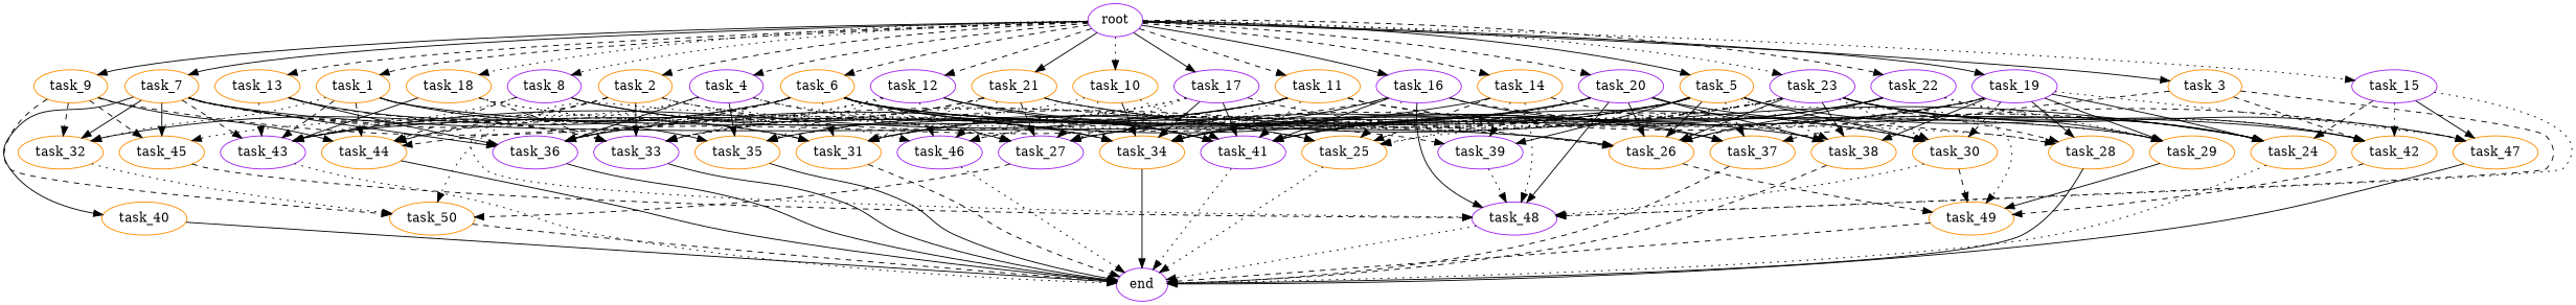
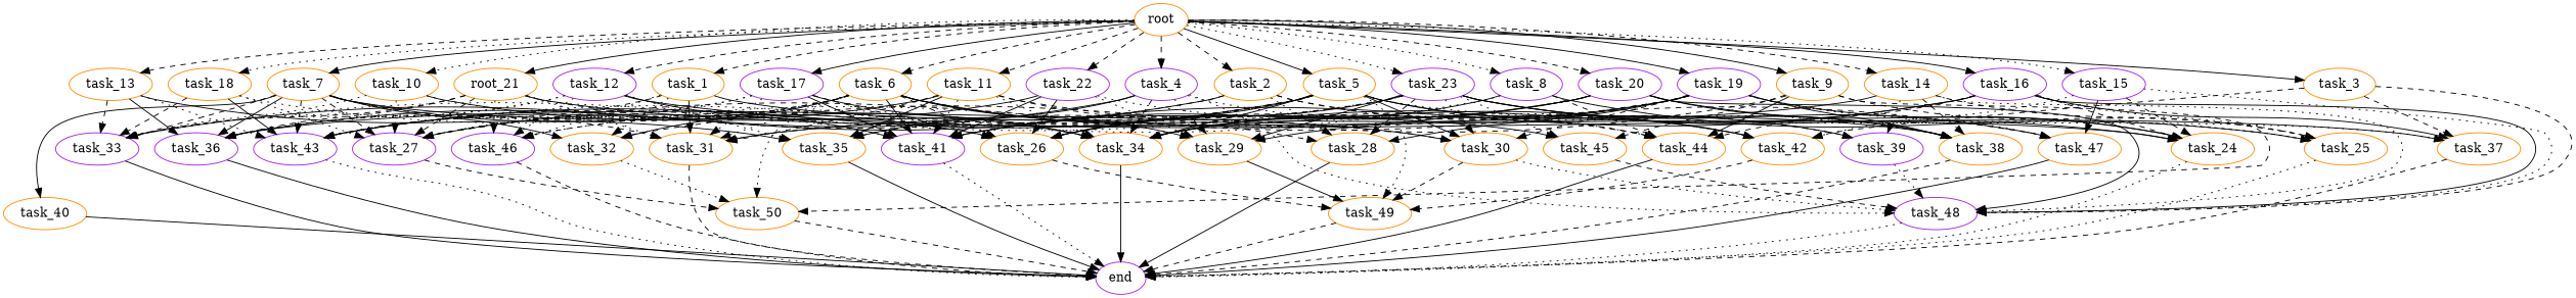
  digraph {
    node [color=darkorange]
    edge [style=solid]
-   root [color=purple]
+   root
    task_1
    task_2
    task_3
    task_4 [color=purple]
    task_5
    task_6
    task_7
    task_8 [color=purple]
    task_9
    task_10
    task_11
    task_12 [color=purple]
    task_13
    task_14
    task_15 [color=purple]
    task_16 [color=purple]
    task_17 [color=purple]
    task_18
    task_19 [color=purple]
    task_20 [color=purple]
-   task_21
+   task_21 [label=root_21]
    task_22 [color=purple]
    task_23 [color=purple]
    task_31
    task_32
    task_38
    task_43 [color=purple]
    task_44
    task_46 [color=purple]
    task_28
    task_33 [color=purple]
    task_39 [color=purple]
    task_37
    task_42
    task_48 [color=purple]
    task_29
    task_34
    task_35
    task_36 [color=purple]
    task_26
    task_27 [color=purple]
    task_30
    task_49
    task_41 [color=purple]
    task_50
    task_40
    task_45
    task_25
    task_47
    task_24
    end [color=purple]
    root -> task_1 [style=dashed]
    root -> task_2 [style=dashed]
    root -> task_3
    root -> task_4 [style=dashed]
    root -> task_5
    root -> task_6 [style=dashed]
    root -> task_7
    root -> task_8 [style=dotted]
    root -> task_9
    root -> task_10 [style=dotted]
    root -> task_11 [style=dashed]
    root -> task_12 [style=dashed]
    root -> task_13 [style=dashed]
    root -> task_14 [style=dashed]
    root -> task_15 [style=dotted]
    root -> task_16
    root -> task_17
    root -> task_18 [style=dotted]
    root -> task_19
    root -> task_20 [style=dashed]
    root -> task_21
    root -> task_22 [style=dashed]
    root -> task_23 [style=dotted]
    task_1 -> task_31
    task_1 -> task_32 [style=dotted]
    task_1 -> task_38
    task_1 -> task_43 [style=dashed]
-   task_1 -> task_44 [style=dashed]
    task_1 -> task_46 [style=dotted]
    task_2 -> task_43 [style=dashed]
    task_2 -> task_44 [style=dashed]
    task_2 -> task_28 [style=dotted]
    task_2 -> task_33
    task_2 -> task_39 [style=dashed]
    task_3 -> task_37 [style=dashed]
    task_3 -> task_42 [style=dashed]
    task_3 -> task_48 [style=dashed]
    task_4 -> task_44 [style=dotted]
    task_4 -> task_48 [style=dotted]
    task_4 -> task_29 [style=dotted]
    task_4 -> task_34 [style=dashed]
    task_4 -> task_35
    task_4 -> task_36
    task_5 -> task_31 [style=dashed]
    task_5 -> task_38 [style=dotted]
    task_5 -> task_43
    task_5 -> task_46 [style=dashed]
    task_5 -> task_39
    task_5 -> task_37 [style=dotted]
    task_5 -> task_42
    task_5 -> task_34
    task_5 -> task_26
    task_5 -> task_27 [style=dashed]
    task_5 -> task_30
    task_5 -> task_49 [style=dotted]
    task_6 -> task_31 [style=dotted]
    task_6 -> task_32
    task_6 -> task_43 [style=dotted]
    task_6 -> task_44 [style=dashed]
    task_6 -> task_42
    task_6 -> task_29
    task_6 -> task_36 [style=dashed]
    task_6 -> task_26 [style=dashed]
    task_6 -> task_27 [style=dashed]
    task_6 -> task_30
    task_6 -> task_41
    task_6 -> task_50 [style=dotted]
    task_7 -> task_31 [style=dashed]
    task_7 -> task_32
    task_7 -> task_43 [style=dashed]
    task_7 -> task_33 [style=dashed]
    task_7 -> task_36
    task_7 -> task_26
    task_7 -> task_27 [style=dashed]
    task_7 -> task_40
    task_7 -> task_45
    task_8 -> task_43 [style=dotted]
    task_8 -> task_44 [style=dashed]
    task_8 -> task_34
    task_8 -> task_25
    task_9 -> task_32 [style=dashed]
    task_9 -> task_44
    task_9 -> task_50 [style=dashed]
    task_9 -> task_45 [style=dashed]
    task_9 -> task_25 [style=dashed]
    task_10 -> task_33 [style=dotted]
    task_10 -> task_34
    task_10 -> task_27 [style=dotted]
    task_10 -> task_41 [style=dotted]
    task_11 -> task_31 [style=dashed]
    task_11 -> task_43
    task_11 -> task_28 [style=dashed]
    task_11 -> task_34 [style=dotted]
    task_11 -> task_35
    task_11 -> task_41 [style=dotted]
    task_11 -> task_47 [style=dashed]
    task_12 -> task_46 [style=dotted]
    task_12 -> task_33 [style=dotted]
    task_12 -> task_37
    task_12 -> task_35 [style=dotted]
    task_12 -> task_36 [style=dotted]
    task_12 -> task_41
    task_13 -> task_43 [style=dotted]
    task_13 -> task_33 [style=dashed]
    task_13 -> task_35
    task_13 -> task_36
    task_14 -> task_38 [style=dashed]
    task_14 -> task_39 [style=dotted]
    task_14 -> task_48 [style=dotted]
    task_14 -> task_36
    task_14 -> task_25 [style=dashed]
    task_15 -> task_42 [style=dotted]
    task_15 -> task_48 [style=dotted]
    task_15 -> task_47
    task_15 -> task_24 [style=dashed]
    task_16 -> task_44 [style=dashed]
    task_16 -> task_37
    task_16 -> task_48
    task_16 -> task_34
    task_16 -> task_41
    task_16 -> task_25 [style=dotted]
    task_16 -> task_24 [style=dashed]
    task_17 -> task_31 [style=dotted]
    task_17 -> task_33 [style=dotted]
    task_17 -> task_34
    task_17 -> task_26 [style=dashed]
    task_17 -> task_27 [style=dotted]
    task_17 -> task_41
    task_18 -> task_43
    task_18 -> task_33 [style=dashed]
    task_18 -> task_34 [style=dotted]
    task_18 -> task_27 [style=dotted]
    task_19 -> task_38
    task_19 -> task_28
    task_19 -> task_29
    task_19 -> task_34
    task_19 -> task_26 [style=dashed]
    task_19 -> task_27 [style=dashed]
    task_19 -> task_30 [style=dashed]
    task_19 -> task_25 [style=dotted]
    task_19 -> task_47 [style=dotted]
    task_19 -> task_24
    task_20 -> task_31
    task_20 -> task_38
    task_20 -> task_46 [style=dotted]
    task_20 -> task_48
    task_20 -> task_34 [style=dotted]
    task_20 -> task_26
    task_20 -> task_41
    task_20 -> task_25 [style=dotted]
    task_20 -> task_24
    task_21 -> task_31 [style=dotted]
    task_21 -> task_46 [style=dotted]
    task_21 -> task_33 [style=dashed]
    task_21 -> task_36 [style=dashed]
    task_21 -> task_27 [style=dashed]
    task_21 -> task_30 [style=dashed]
    task_21 -> task_24
    task_22 -> task_42 [style=dotted]
    task_22 -> task_29 [style=dotted]
    task_22 -> task_26
    task_22 -> task_27
    task_22 -> task_41
    task_23 -> task_38
    task_23 -> task_28 [style=dashed]
    task_23 -> task_33 [style=dotted]
    task_23 -> task_29
    task_23 -> task_35 [style=dashed]
    task_23 -> task_26
    task_23 -> task_30 [style=dotted]
    task_23 -> task_41 [style=dashed]
    task_23 -> task_45 [style=dotted]
    task_23 -> task_47
    task_23 -> task_24
    task_31 -> end [style=dashed]
    task_32 -> task_50 [style=dotted]
    task_38 -> end [style=dashed]
    task_43 -> end [style=dotted]
    task_44 -> end
-   task_46 -> end [style=dotted]
+   task_46 -> end [style=dashed]
    task_28 -> end
    task_33 -> end
    task_39 -> task_48 [style=dotted]
    task_37 -> end [style=dashed]
    task_42 -> task_49 [style=dashed]
    task_48 -> end [style=dotted]
    task_29 -> task_49
    task_34 -> end
    task_35 -> end
    task_36 -> end
    task_26 -> task_49 [style=dashed]
    task_27 -> task_50 [style=dashed]
    task_30 -> task_48 [style=dotted]
    task_30 -> task_49 [style=dashed]
    task_49 -> end [style=dashed]
    task_41 -> end [style=dotted]
    task_50 -> end [style=dashed]
    task_40 -> end
    task_45 -> task_48 [style=dashed]
    task_25 -> end [style=dotted]
    task_47 -> end
    task_24 -> end [style=dotted]
  }
